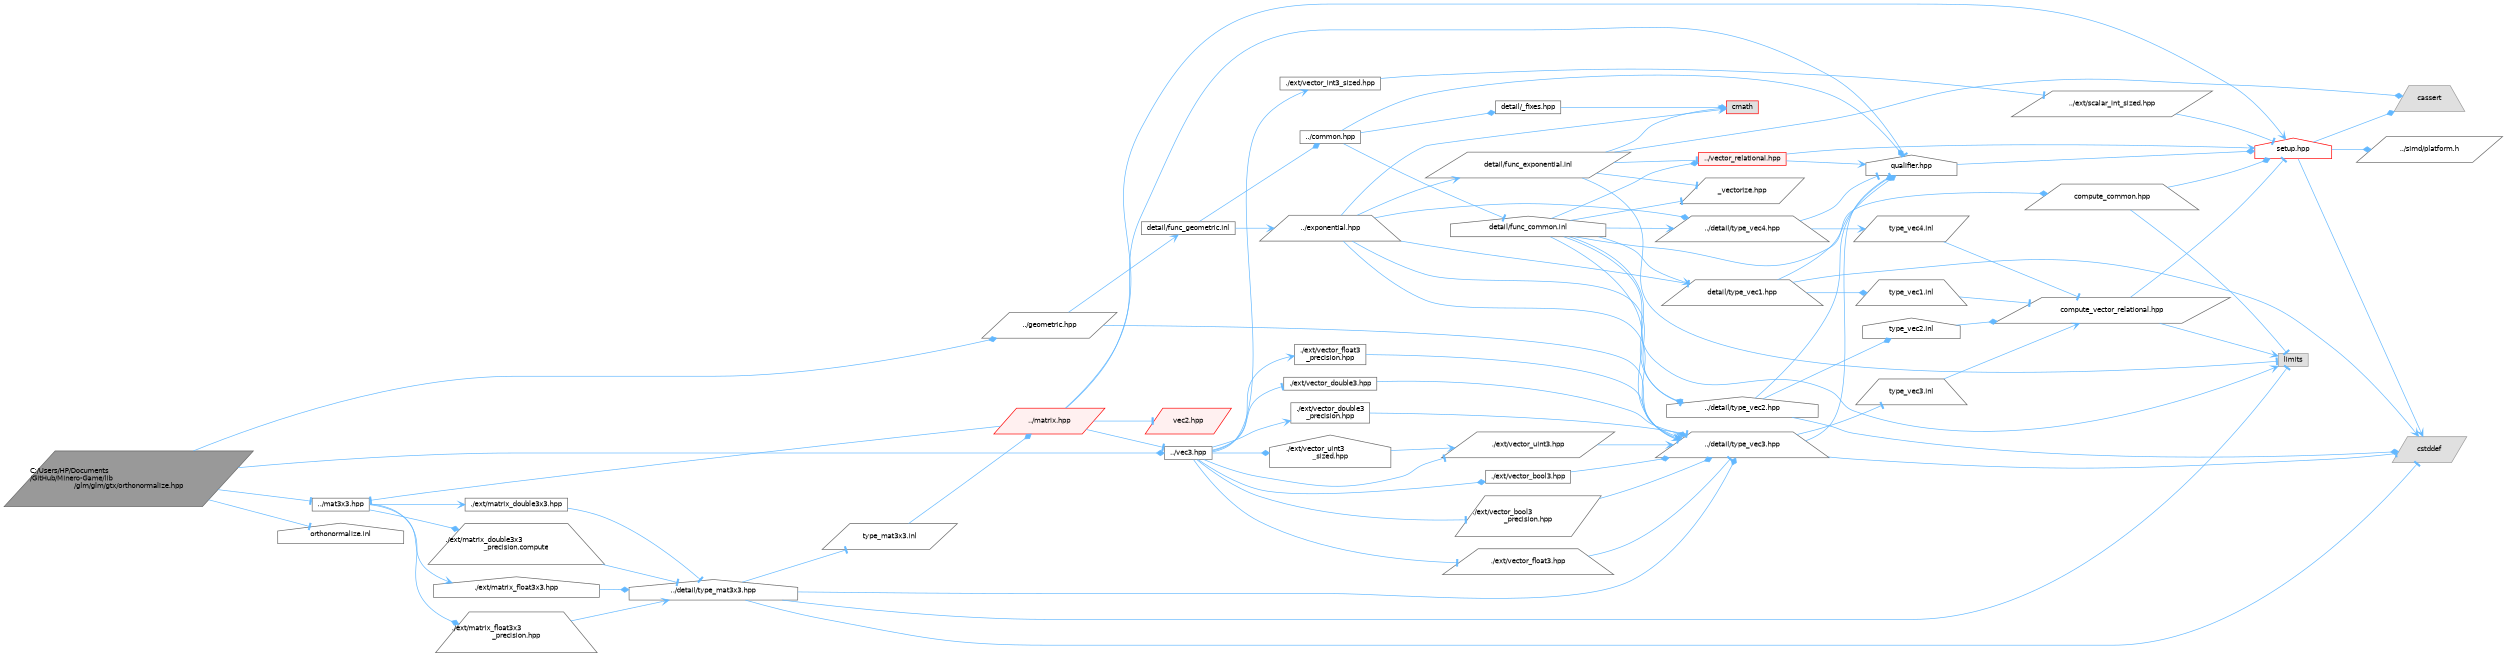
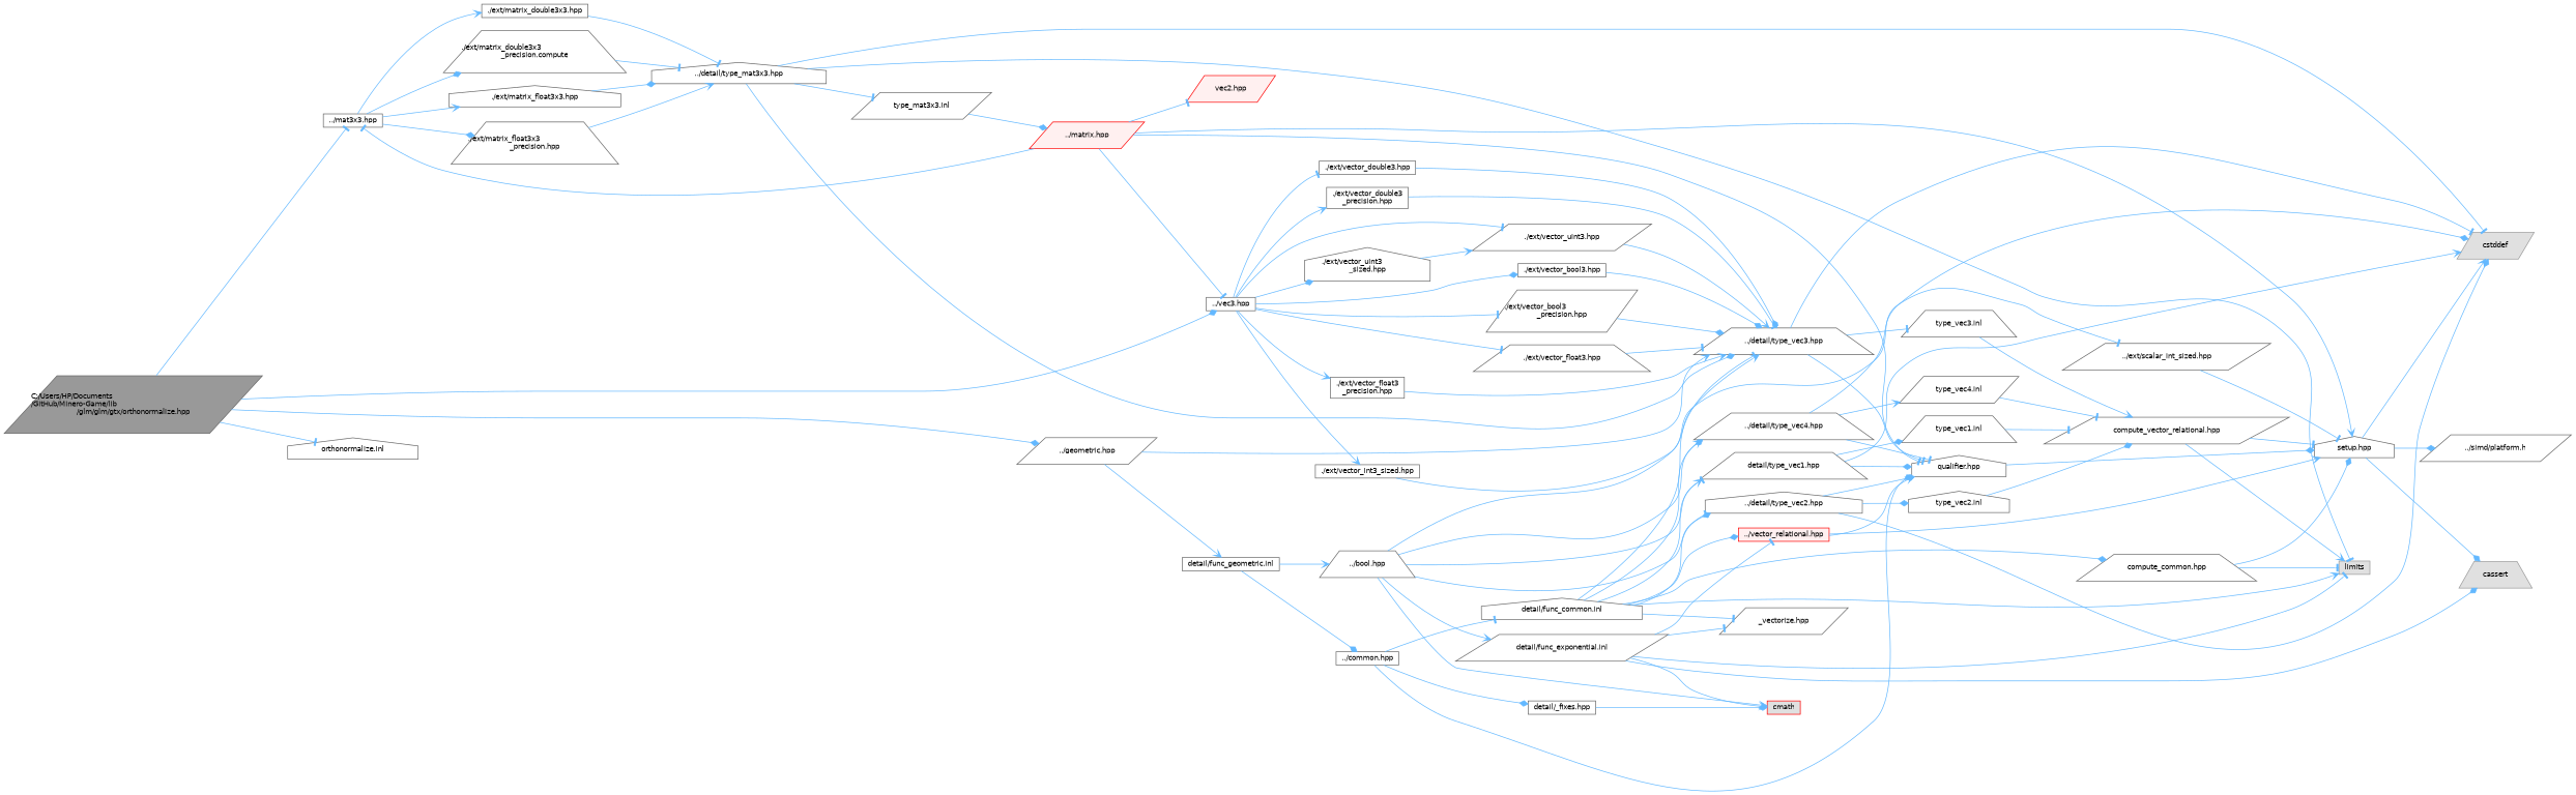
  digraph {
    rankdir=LR
    node [color=grey40 fillcolor=white fontname=Helvetica fontsize=10 shape=parallelogram style=filled]
    edge [arrowhead=tee color=steelblue1 fontname=Helvetica fontsize=10 labelfontname=Helvetica labelfontsize=10 style=solid]
    n1 [color=gray40 fillcolor=grey60 fontcolor=black height=0.2 label="C:/Users/HP/Documents\l/GitHub/Minero-Game/lib\l/glm/glm/gtx/orthonormalize.hpp" width=0.4]
    n2 [height=0.2 label="../vec3.hpp" shape=box width=0.4]
    n3 [height=0.2 label="../mat3x3.hpp" shape=box width=0.4]
    n4 [height=0.2 label="../geometric.hpp" width=0.4]
    n5 [height=0.2 label="orthonormalize.inl" shape=house width=0.4]
    n6 [height=0.2 label="./ext/vector_bool3.hpp" shape=box width=0.4]
    n7 [height=0.2 label="./ext/vector_bool3\l_precision.hpp" width=0.4]
    n8 [height=0.2 label="./ext/vector_float3.hpp" shape=trapezium width=0.4]
    n9 [height=0.2 label="./ext/vector_float3\l_precision.hpp" shape=box width=0.4]
    n10 [height=0.2 label="./ext/vector_double3.hpp" shape=box width=0.4]
    n11 [height=0.2 label="./ext/vector_double3\l_precision.hpp" shape=box width=0.4]
    n12 [height=0.2 label="./ext/vector_int3_sized.hpp" shape=box width=0.4]
    n13 [height=0.2 label="./ext/vector_uint3.hpp" width=0.4]
    n14 [height=0.2 label="./ext/vector_uint3\l_sized.hpp" shape=house width=0.4]
    n15 [height=0.2 label="./ext/matrix_double3x3.hpp" shape=box width=0.4]
    n16 [height=0.2 label="./ext/matrix_double3x3\l_precision.compute" shape=trapezium width=0.4]
    n17 [height=0.2 label="./ext/matrix_float3x3.hpp" shape=house width=0.4]
    n18 [height=0.2 label="./ext/matrix_float3x3\l_precision.hpp" shape=trapezium width=0.4]
    n19 [height=0.2 label="../detail/type_vec3.hpp" shape=trapezium width=0.4]
    n20 [height=0.2 label="detail/func_geometric.inl" shape=box width=0.4]
    n21 [height=0.2 label="../ext/scalar_int_sized.hpp" width=0.4]
    n22 [height=0.2 label="qualifier.hpp" shape=house width=0.4]
    n23 [color=grey60 fillcolor="#E0E0E0" height=0.2 label=cstddef width=0.4]
    n24 [height=0.2 label="type_vec3.inl" shape=trapezium width=0.4]
-   n25 [color=red height=0.2 label="setup.hpp" shape=house width=0.4]
+   n25 [height=0.2 label="setup.hpp" shape=house width=0.4]
    n26 [height=0.2 label="compute_vector_relational.hpp" width=0.4]
    n27 [color=grey60 fillcolor="#E0E0E0" height=0.2 label=cassert shape=trapezium width=0.4]
    n28 [height=0.2 label="../simd/platform.h" width=0.4]
    n29 [color=grey60 fillcolor="#E0E0E0" height=0.2 label=limits shape=box width=0.4]
    n30 [height=0.2 label="../detail/type_mat3x3.hpp" shape=house width=0.4]
    n31 [height=0.2 label="type_mat3x3.inl" width=0.4]
    n32 [color=red fillcolor="#FFF0F0" height=0.2 label="../matrix.hpp" width=0.4]
    n33 [color=red fillcolor="#FFF0F0" height=0.2 label="vec2.hpp" width=0.4]
-   n34 [height=0.2 label="../exponential.hpp" shape=trapezium width=0.4]
+   n34 [height=0.2 label="../bool.hpp" shape=trapezium width=0.4]
    n35 [height=0.2 label="../common.hpp" shape=box width=0.4]
    n36 [height=0.2 label="detail/type_vec1.hpp" shape=trapezium width=0.4]
    n37 [height=0.2 label="../detail/type_vec2.hpp" shape=house width=0.4]
    n38 [height=0.2 label="../detail/type_vec4.hpp" shape=trapezium width=0.4]
    n39 [color=red fillcolor="#E0E0E0" height=0.2 label=cmath shape=box width=0.4]
    n40 [height=0.2 label="detail/func_exponential.inl" width=0.4]
    n41 [height=0.2 label="detail/_fixes.hpp" shape=box width=0.4]
    n42 [height=0.2 label="detail/func_common.inl" shape=house width=0.4]
    n43 [height=0.2 label="type_vec1.inl" shape=trapezium width=0.4]
    n44 [height=0.2 label="type_vec2.inl" shape=house width=0.4]
    n45 [height=0.2 label="type_vec4.inl" width=0.4]
    n46 [color=red fillcolor="#FFF0F0" height=0.2 label="../vector_relational.hpp" shape=box width=0.4]
    n47 [height=0.2 label="_vectorize.hpp" width=0.4]
    n48 [height=0.2 label="compute_common.hpp" shape=trapezium width=0.4]
    n1 -> n2 [arrowhead=diamond]
    n1 -> n3
    n1 -> n4 [arrowhead=diamond]
    n1 -> n5
    n2 -> n6 [arrowhead=diamond]
    n2 -> n7
    n2 -> n8
    n2 -> n9 [arrowhead=vee]
    n2 -> n10
    n2 -> n11 [arrowhead=vee]
    n2 -> n12 [arrowhead=vee]
    n2 -> n13
    n2 -> n14 [arrowhead=diamond]
    n3 -> n15 [arrowhead=vee]
    n3 -> n16 [arrowhead=diamond]
    n3 -> n17 [arrowhead=vee]
    n3 -> n18 [arrowhead=diamond]
    n4 -> n19 [arrowhead=vee]
    n4 -> n20 [arrowhead=vee]
    n6 -> n19 [arrowhead=diamond]
    n7 -> n19 [arrowhead=diamond]
    n8 -> n19
    n9 -> n19 [arrowhead=vee]
    n10 -> n19 [arrowhead=diamond]
    n11 -> n19
    n12 -> n21
    n13 -> n19 [arrowhead=vee]
    n14 -> n13 [arrowhead=vee]
    n15 -> n30
    n16 -> n30
    n17 -> n30 [arrowhead=diamond]
    n18 -> n30 [arrowhead=vee]
    n19 -> n22
    n19 -> n23
    n19 -> n24
    n20 -> n34 [arrowhead=vee]
    n20 -> n35 [arrowhead=diamond]
    n21 -> n25
    n22 -> n25 [arrowhead=diamond]
    n24 -> n26 [arrowhead=vee]
    n25 -> n23 [arrowhead=vee]
    n25 -> n27 [arrowhead=diamond]
    n25 -> n28 [arrowhead=diamond]
    n26 -> n25
    n26 -> n29 [arrowhead=vee]
    n30 -> n19 [arrowhead=diamond]
    n30 -> n23
    n30 -> n29
    n30 -> n31
    n31 -> n32 [arrowhead=diamond]
    n32 -> n2
    n32 -> n3
    n32 -> n22
    n32 -> n25 [arrowhead=vee]
    n32 -> n33
    n34 -> n19 [arrowhead=vee]
    n34 -> n36
    n34 -> n37 [arrowhead=diamond]
    n34 -> n38 [arrowhead=diamond]
    n34 -> n39 [arrowhead=vee]
    n34 -> n40 [arrowhead=vee]
    n35 -> n22 [arrowhead=diamond]
    n35 -> n41 [arrowhead=diamond]
    n35 -> n42
    n36 -> n22 [arrowhead=diamond]
    n36 -> n23 [arrowhead=vee]
    n36 -> n43 [arrowhead=diamond]
    n37 -> n22 [arrowhead=diamond]
    n37 -> n23 [arrowhead=diamond]
    n37 -> n44 [arrowhead=diamond]
    n38 -> n22
+   n38 -> n23 [arrowhead=diamond]
    n38 -> n45 [arrowhead=vee]
    n40 -> n27 [arrowhead=diamond]
    n40 -> n29
    n40 -> n39 [arrowhead=vee]
    n40 -> n46
    n40 -> n47
    n41 -> n39 [arrowhead=diamond]
    n42 -> n19
    n42 -> n29 [arrowhead=vee]
    n42 -> n36 [arrowhead=vee]
    n42 -> n37
    n42 -> n38 [arrowhead=vee]
    n42 -> n46 [arrowhead=diamond]
    n42 -> n47
    n42 -> n48 [arrowhead=diamond]
    n43 -> n26
    n44 -> n26 [arrowhead=diamond]
    n45 -> n26
    n46 -> n22 [arrowhead=vee]
    n46 -> n25 [arrowhead=vee]
    n48 -> n25 [arrowhead=diamond]
    n48 -> n29
  }
